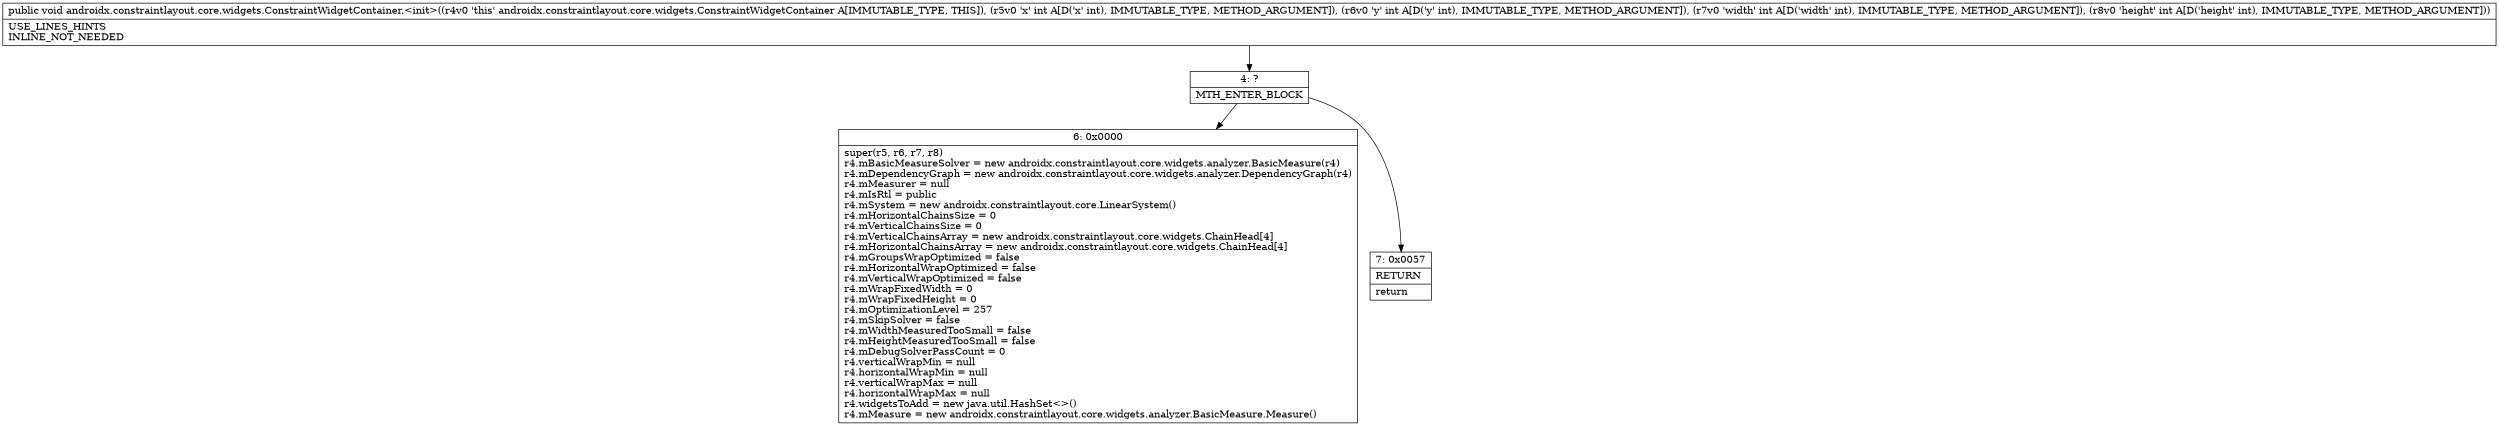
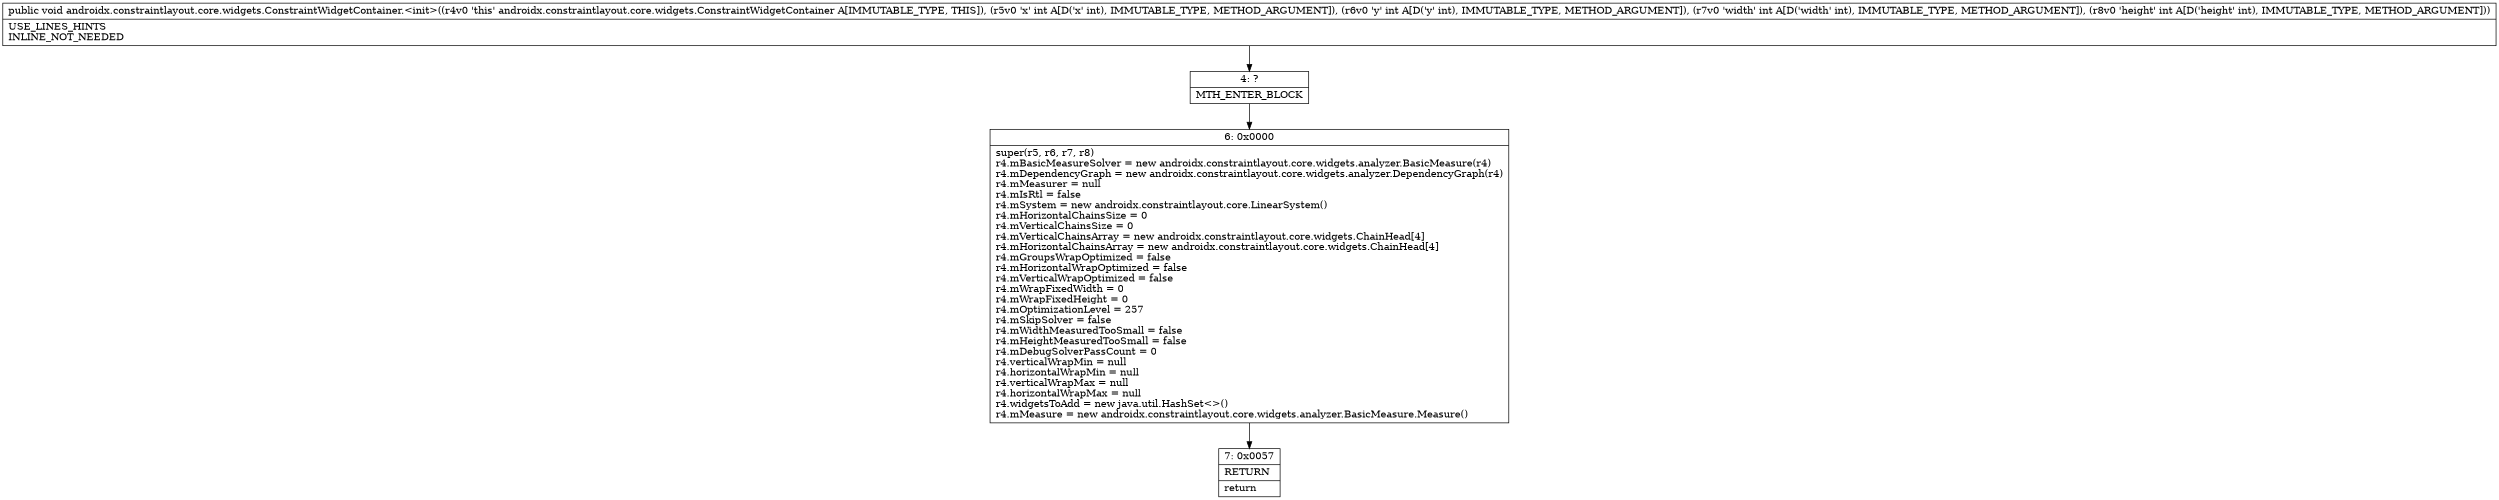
  digraph {
    node [shape=record]
    n1 [label="{4\:\ ?|MTH_ENTER_BLOCK\l}"]
-   n2 [label="{6\:\ 0x0000|super(r5, r6, r7, r8)\lr4.mBasicMeasureSolver = new androidx.constraintlayout.core.widgets.analyzer.BasicMeasure(r4)\lr4.mDependencyGraph = new androidx.constraintlayout.core.widgets.analyzer.DependencyGraph(r4)\lr4.mMeasurer = null\lr4.mIsRtl = public\lr4.mSystem = new androidx.constraintlayout.core.LinearSystem()\lr4.mHorizontalChainsSize = 0\lr4.mVerticalChainsSize = 0\lr4.mVerticalChainsArray = new androidx.constraintlayout.core.widgets.ChainHead[4]\lr4.mHorizontalChainsArray = new androidx.constraintlayout.core.widgets.ChainHead[4]\lr4.mGroupsWrapOptimized = false\lr4.mHorizontalWrapOptimized = false\lr4.mVerticalWrapOptimized = false\lr4.mWrapFixedWidth = 0\lr4.mWrapFixedHeight = 0\lr4.mOptimizationLevel = 257\lr4.mSkipSolver = false\lr4.mWidthMeasuredTooSmall = false\lr4.mHeightMeasuredTooSmall = false\lr4.mDebugSolverPassCount = 0\lr4.verticalWrapMin = null\lr4.horizontalWrapMin = null\lr4.verticalWrapMax = null\lr4.horizontalWrapMax = null\lr4.widgetsToAdd = new java.util.HashSet\<\>()\lr4.mMeasure = new androidx.constraintlayout.core.widgets.analyzer.BasicMeasure.Measure()\l}"]
+   n2 [label="{6\:\ 0x0000|super(r5, r6, r7, r8)\lr4.mBasicMeasureSolver = new androidx.constraintlayout.core.widgets.analyzer.BasicMeasure(r4)\lr4.mDependencyGraph = new androidx.constraintlayout.core.widgets.analyzer.DependencyGraph(r4)\lr4.mMeasurer = null\lr4.mIsRtl = false\lr4.mSystem = new androidx.constraintlayout.core.LinearSystem()\lr4.mHorizontalChainsSize = 0\lr4.mVerticalChainsSize = 0\lr4.mVerticalChainsArray = new androidx.constraintlayout.core.widgets.ChainHead[4]\lr4.mHorizontalChainsArray = new androidx.constraintlayout.core.widgets.ChainHead[4]\lr4.mGroupsWrapOptimized = false\lr4.mHorizontalWrapOptimized = false\lr4.mVerticalWrapOptimized = false\lr4.mWrapFixedWidth = 0\lr4.mWrapFixedHeight = 0\lr4.mOptimizationLevel = 257\lr4.mSkipSolver = false\lr4.mWidthMeasuredTooSmall = false\lr4.mHeightMeasuredTooSmall = false\lr4.mDebugSolverPassCount = 0\lr4.verticalWrapMin = null\lr4.horizontalWrapMin = null\lr4.verticalWrapMax = null\lr4.horizontalWrapMax = null\lr4.widgetsToAdd = new java.util.HashSet\<\>()\lr4.mMeasure = new androidx.constraintlayout.core.widgets.analyzer.BasicMeasure.Measure()\l}"]
    n3 [label="{7\:\ 0x0057|RETURN\l|return\l}"]
    n4 [label="{public void androidx.constraintlayout.core.widgets.ConstraintWidgetContainer.\<init\>((r4v0 'this' androidx.constraintlayout.core.widgets.ConstraintWidgetContainer A[IMMUTABLE_TYPE, THIS]), (r5v0 'x' int A[D('x' int), IMMUTABLE_TYPE, METHOD_ARGUMENT]), (r6v0 'y' int A[D('y' int), IMMUTABLE_TYPE, METHOD_ARGUMENT]), (r7v0 'width' int A[D('width' int), IMMUTABLE_TYPE, METHOD_ARGUMENT]), (r8v0 'height' int A[D('height' int), IMMUTABLE_TYPE, METHOD_ARGUMENT]))  | USE_LINES_HINTS\lINLINE_NOT_NEEDED\l}"]
    n1 -> n2
-   n1 -> n3
+   n2 -> n3
    n4 -> n1
  }
